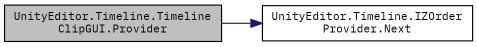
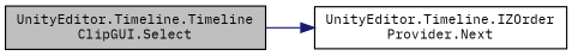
  digraph {
    rankdir=LR
    fontname="IBM Plex Mono"
    node [color=black fontname="IBM Plex Mono" fontsize=10 shape=record style=filled]
-   n1 [fillcolor=grey75 fontcolor=black height=0.2 label="UnityEditor.Timeline.Timeline\lClipGUI.Provider" width=0.4]
+   n1 [fillcolor=grey75 fontcolor=black height=0.2 label="UnityEditor.Timeline.Timeline\lClipGUI.Select" width=0.4]
    n2 [fillcolor=white height=0.2 label="UnityEditor.Timeline.IZOrder\lProvider.Next" width=0.4]
    n1 -> n2 [color=midnightblue fontname="IBM Plex Mono" fontsize=10 labelfontname=Helvetica labelfontsize=10 style=solid]
  }
